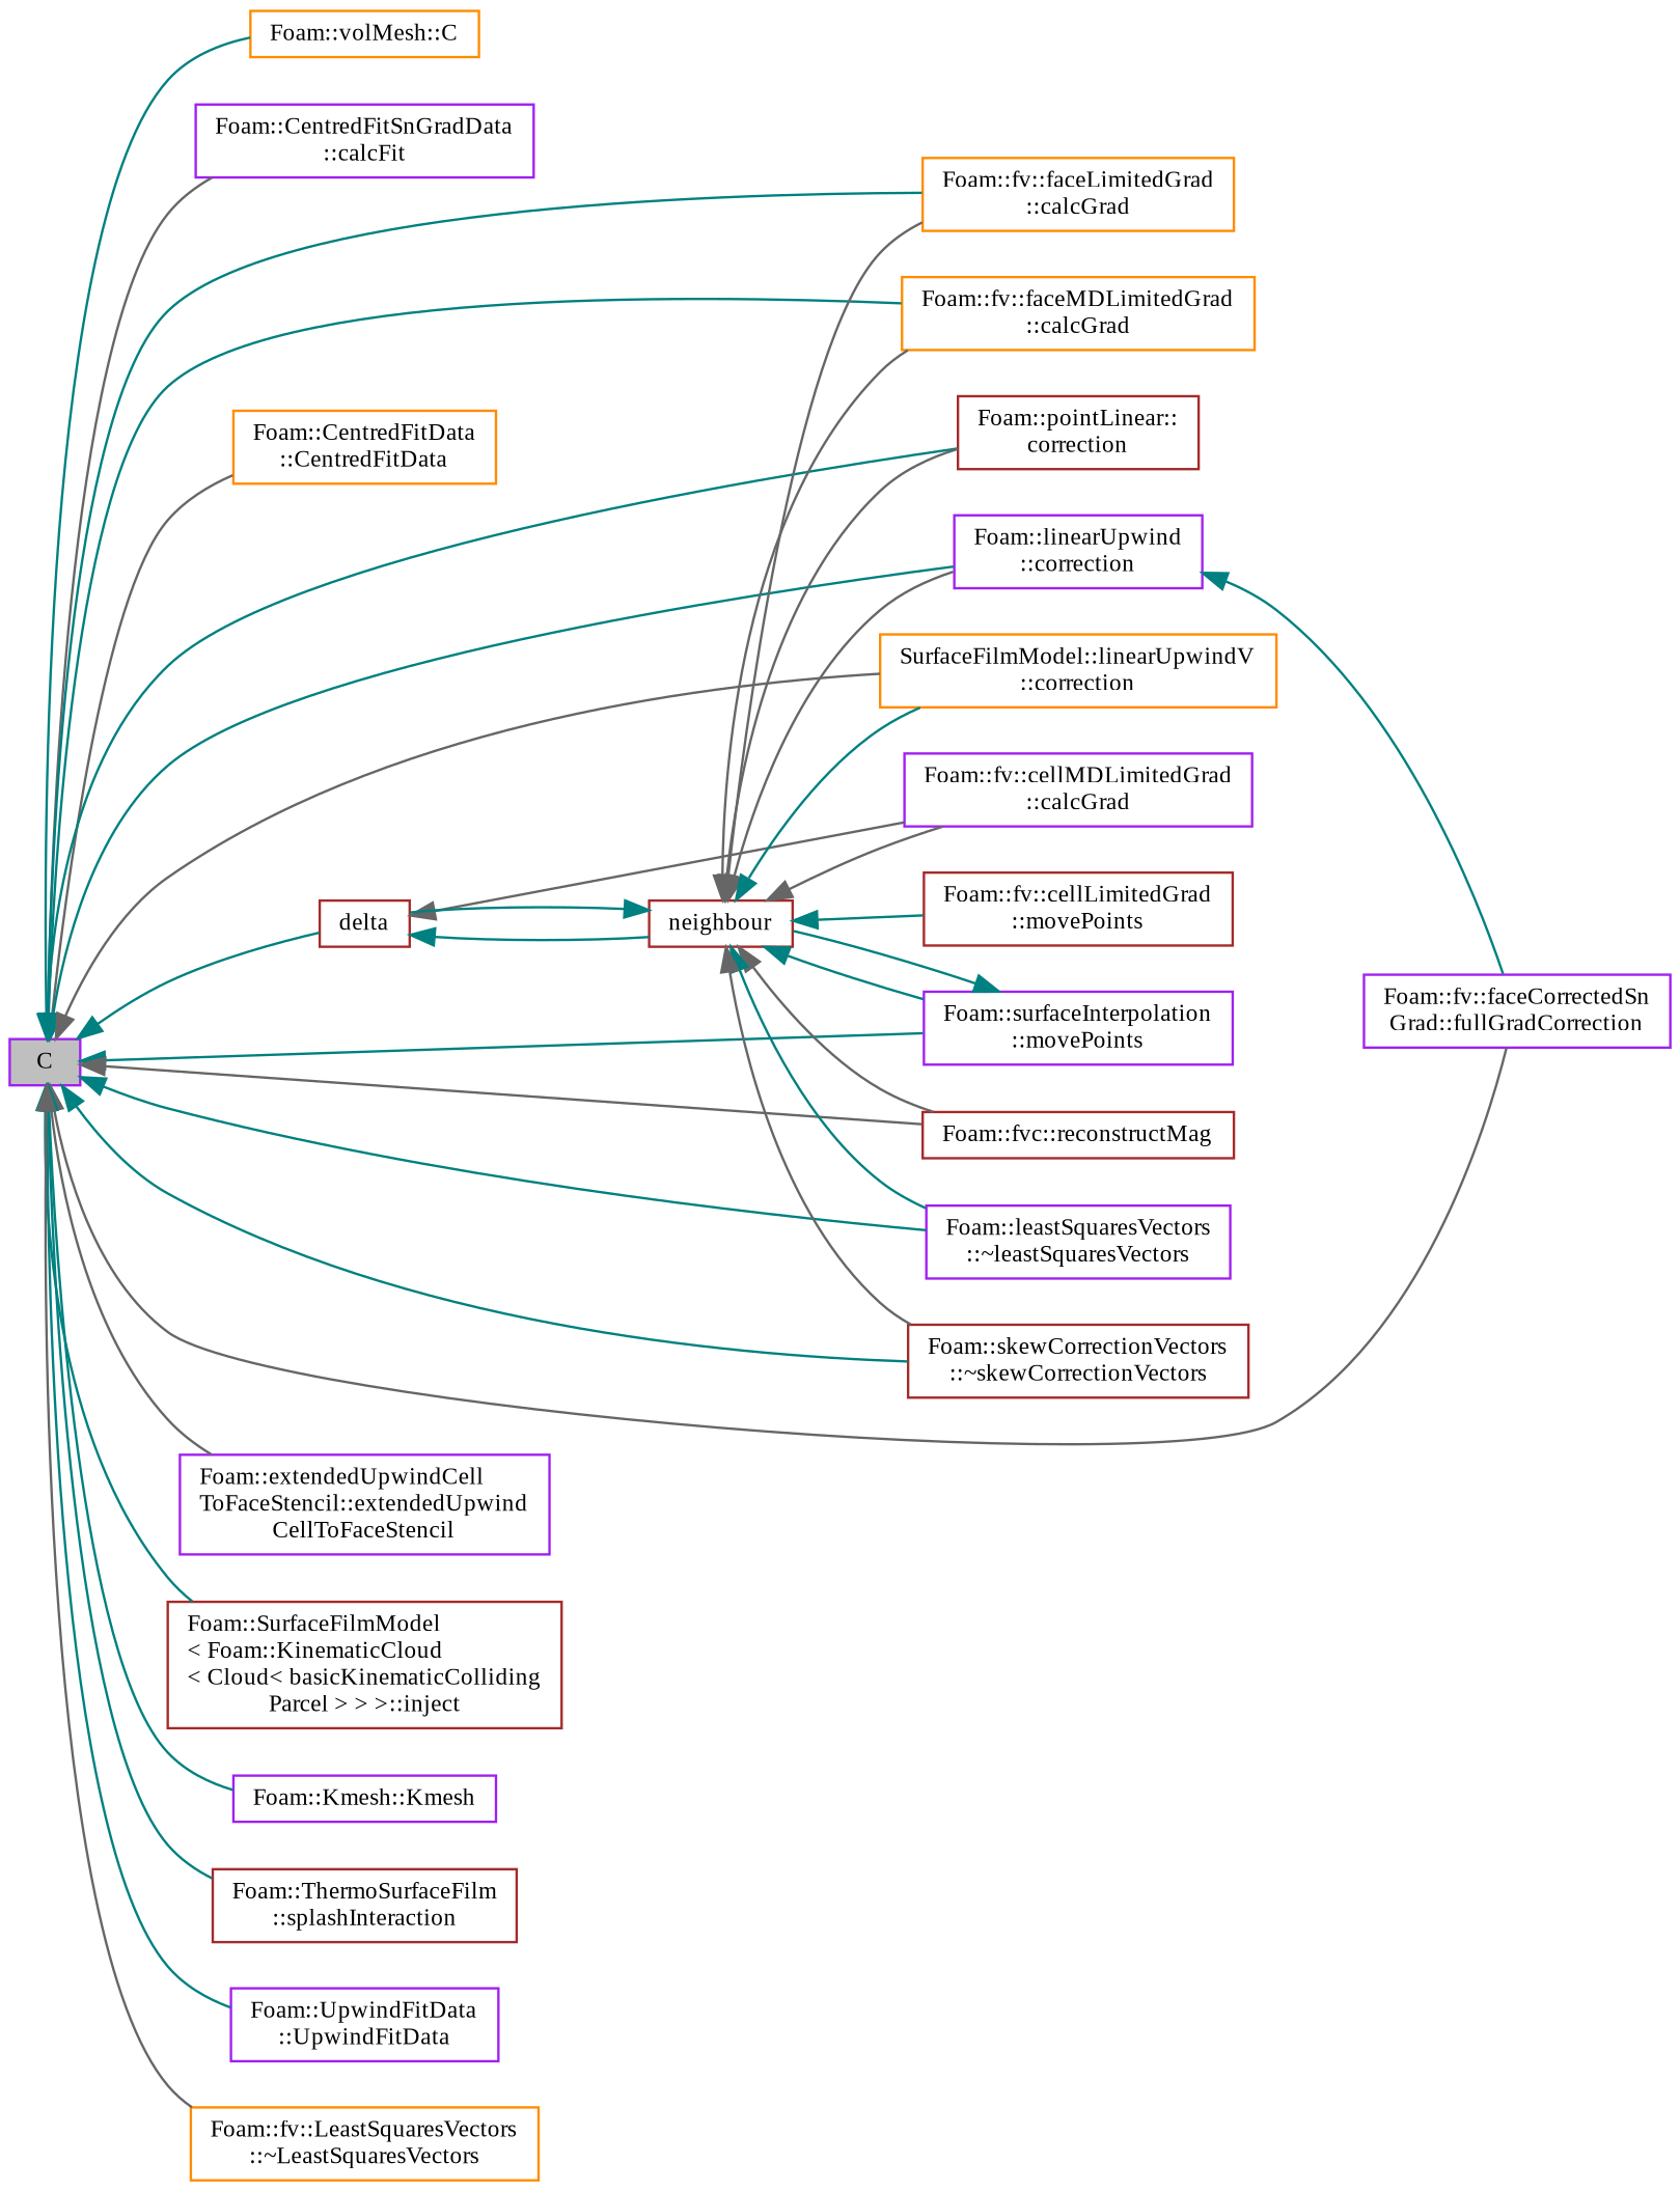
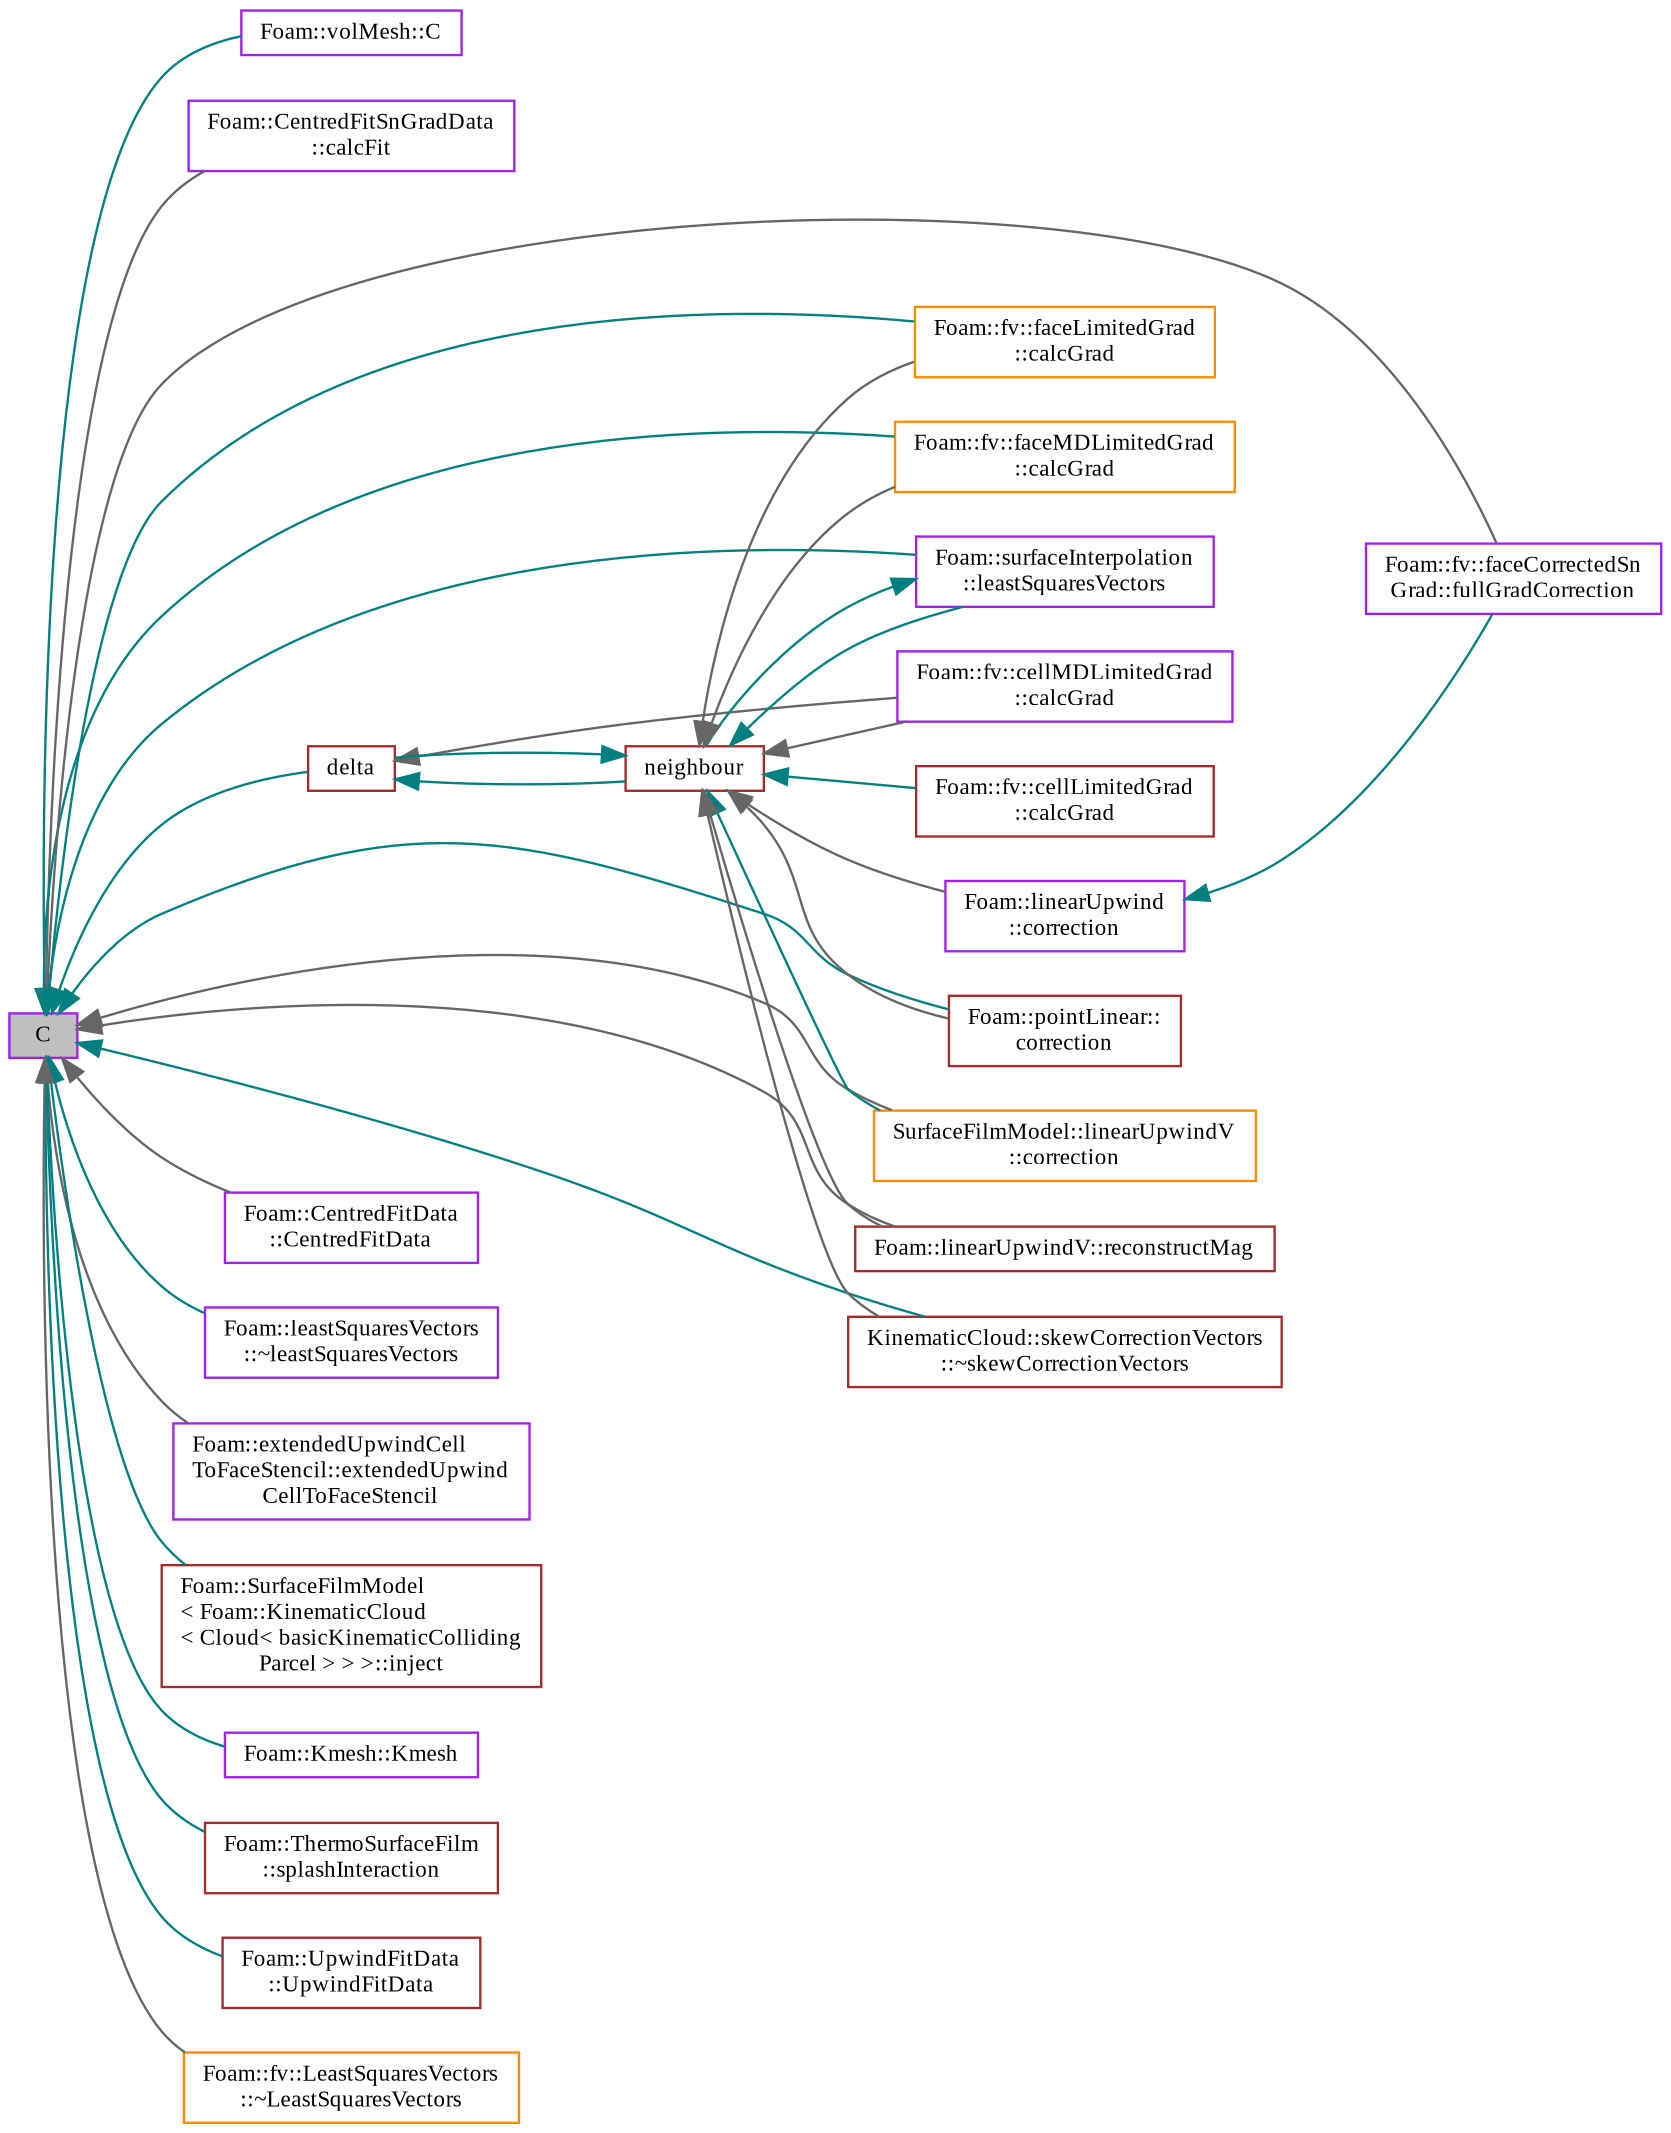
  digraph {
    fontname="Liberation Serif"
    rankdir=LR
    node [color=purple fontname="Liberation Serif" fontsize=10 shape=record]
    edge [color=teal dir=back fontname="Liberation Serif" fontsize=10 labelfontname=Helvetica labelfontsize=10 style=solid]
    n1 [fillcolor=grey75 fontcolor=black height=0.2 label=C style=filled width=0.4]
-   n2 [color=darkorange height=0.2 label="Foam::volMesh::C" width=0.4]
+   n2 [height=0.2 label="Foam::volMesh::C" width=0.4]
    n3 [height=0.2 label="Foam::CentredFitSnGradData\l::calcFit" width=0.4]
    n4 [color=darkorange height=0.2 label="Foam::fv::faceLimitedGrad\l::calcGrad" width=0.4]
    n5 [color=darkorange height=0.2 label="Foam::fv::faceMDLimitedGrad\l::calcGrad" width=0.4]
-   n6 [color=darkorange height=0.2 label="Foam::CentredFitData\l::CentredFitData" width=0.4]
+   n6 [height=0.2 label="Foam::CentredFitData\l::CentredFitData" width=0.4]
    n7 [color=brown height=0.2 label="Foam::pointLinear::\lcorrection" width=0.4]
    n8 [height=0.2 label="Foam::linearUpwind\l::correction" width=0.4]
    n9 [color=darkorange height=0.2 label="SurfaceFilmModel::linearUpwindV\l::correction" width=0.4]
    n10 [color=brown height=0.2 label=delta width=0.4]
    n11 [height=0.2 label="Foam::fv::faceCorrectedSn\lGrad::fullGradCorrection" width=0.4]
-   n12 [height=0.2 label="Foam::surfaceInterpolation\l::movePoints" width=0.4]
-   n13 [color=brown height=0.2 label="Foam::fvc::reconstructMag" width=0.4]
+   n12 [height=0.2 label="Foam::surfaceInterpolation\l::leastSquaresVectors" width=0.4]
+   n13 [color=brown height=0.2 label="Foam::linearUpwindV::reconstructMag" width=0.4]
    n14 [height=0.2 label="Foam::leastSquaresVectors\l::~leastSquaresVectors" width=0.4]
-   n15 [color=brown height=0.2 label="Foam::skewCorrectionVectors\l::~skewCorrectionVectors" width=0.4]
+   n15 [color=brown height=0.2 label="KinematicCloud::skewCorrectionVectors\l::~skewCorrectionVectors" width=0.4]
    n16 [height=0.2 label="Foam::extendedUpwindCell\lToFaceStencil::extendedUpwind\lCellToFaceStencil" width=0.4]
    n17 [color=brown height=0.2 label="Foam::SurfaceFilmModel\l\< Foam::KinematicCloud\l\< Cloud\< basicKinematicColliding\lParcel \> \> \>::inject" width=0.4]
    n18 [height=0.2 label="Foam::Kmesh::Kmesh" width=0.4]
    n19 [color=brown height=0.2 label="Foam::ThermoSurfaceFilm\l::splashInteraction" width=0.4]
-   n20 [height=0.2 label="Foam::UpwindFitData\l::UpwindFitData" width=0.4]
+   n20 [color=brown height=0.2 label="Foam::UpwindFitData\l::UpwindFitData" width=0.4]
    n21 [color=darkorange height=0.2 label="Foam::fv::LeastSquaresVectors\l::~LeastSquaresVectors" width=0.4]
    n22 [height=0.2 label="Foam::fv::cellMDLimitedGrad\l::calcGrad" width=0.4]
-   n23 [color=brown height=0.2 label="Foam::fv::cellLimitedGrad\l::movePoints" width=0.4]
+   n23 [color=brown height=0.2 label="Foam::fv::cellLimitedGrad\l::calcGrad" width=0.4]
    n24 [color=brown height=0.2 label=neighbour width=0.4]
    n1 -> n2
    n1 -> n3 [color=gray40]
    n1 -> n4
    n1 -> n5
    n1 -> n6 [color=gray40]
    n1 -> n7
-   n1 -> n8
    n1 -> n9 [color=gray40]
    n1 -> n10
    n1 -> n11 [color=gray40]
    n1 -> n12
    n1 -> n13 [color=gray40]
    n1 -> n14
    n1 -> n15
    n1 -> n16 [color=gray40]
    n1 -> n17
    n1 -> n18
    n1 -> n19
    n1 -> n20
    n1 -> n21 [color=gray40]
    n8 -> n11
    n10 -> n22 [color=gray40]
    n10 -> n24
    n12 -> n24
    n24 -> n4 [color=gray40]
    n24 -> n5 [color=gray40]
    n24 -> n7 [color=gray40]
    n24 -> n8 [color=gray40]
    n24 -> n9
    n24 -> n10
    n24 -> n12
    n24 -> n13 [color=gray40]
-   n24 -> n14
    n24 -> n15 [color=gray40]
    n24 -> n22 [color=gray40]
    n24 -> n23
  }
